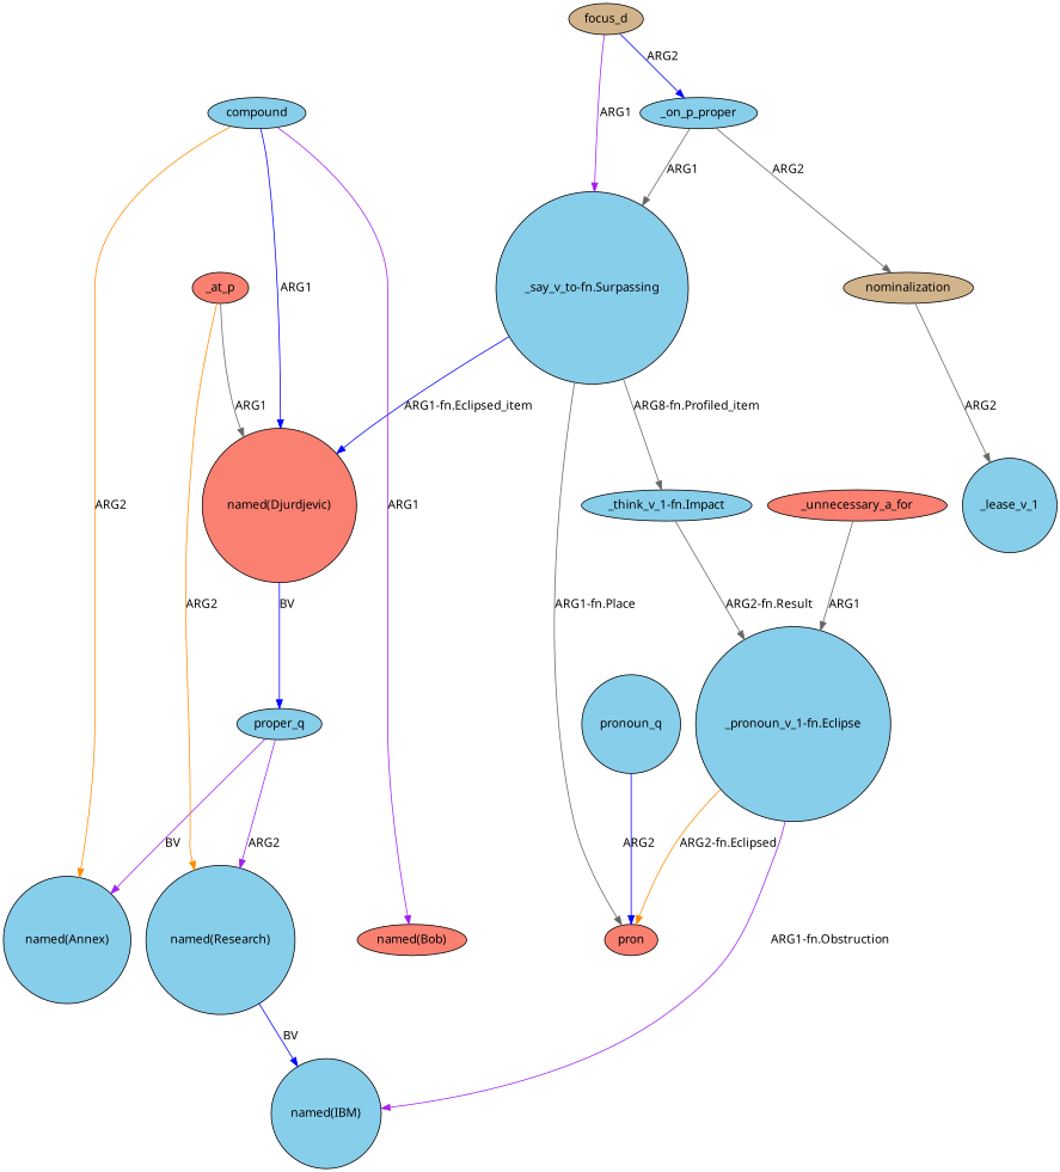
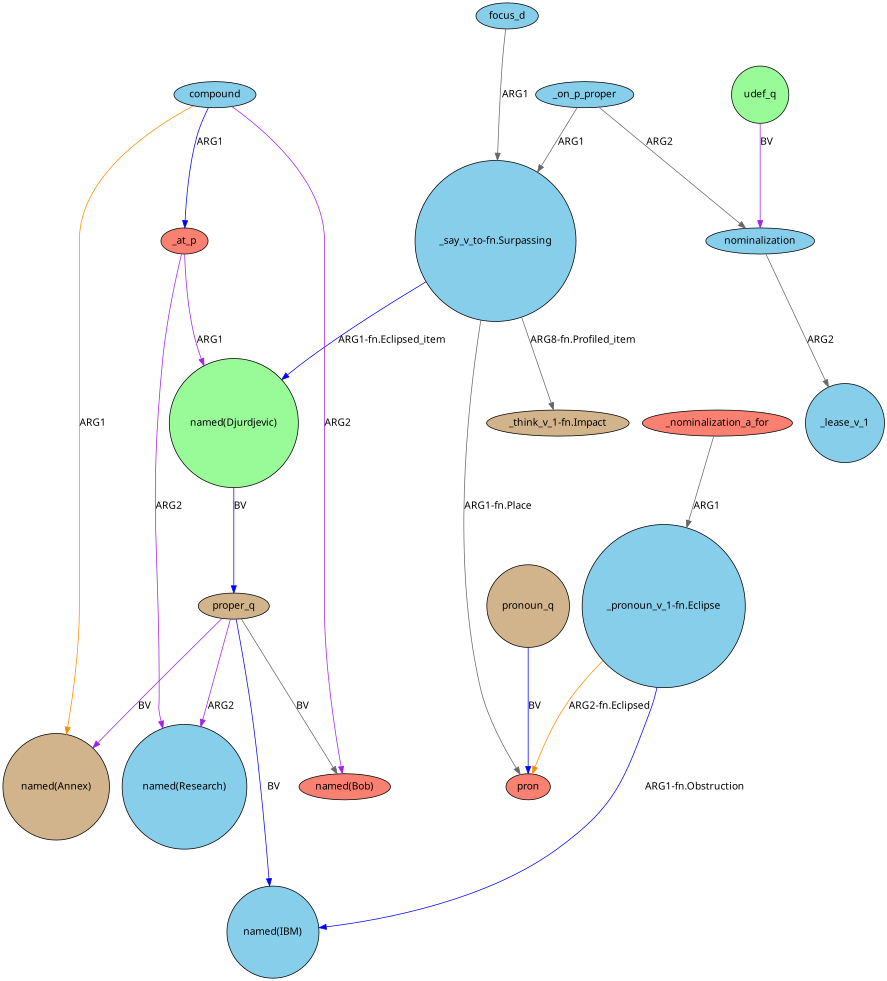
  digraph {
    fontname="Noto Sans"
    node [fillcolor=skyblue fontname="Noto Sans" shape=ellipse style=filled]
    edge [color=gray40 fontname="Noto Sans"]
-   proper_q
-   "named(Annex)" [shape=circle]
+   proper_q [fillcolor=tan]
+   "named(Annex)" [fillcolor=tan shape=circle]
    "named(IBM)" [shape=circle]
    "named(Bob)" [fillcolor=salmon]
    "named(Research)" [shape=circle]
-   "named(Djurdjevic)" [fillcolor=salmon shape=circle]
-   nominalization [fillcolor=tan]
+   "named(Djurdjevic)" [fillcolor=palegreen shape=circle]
+   udef_q [fillcolor=palegreen shape=circle]
+   nominalization
    _lease_v_1 [shape=circle]
-   _unnecessary_a_for [fillcolor=salmon]
+   _unnecessary_a_for [fillcolor=salmon label=_nominalization_a_for]
    n11 [label="_pronoun_v_1-fn.Eclipse" shape=circle]
    pron [fillcolor=salmon]
    n13 [label=_on_p_proper]
    "_say_v_to-fn.Surpassing" [shape=circle]
-   "_think_v_1-fn.Impact"
-   focus_d [fillcolor=tan]
+   "_think_v_1-fn.Impact" [fillcolor=tan]
+   focus_d
    _at_p [fillcolor=salmon]
    compound
-   pronoun_q [shape=circle]
+   pronoun_q [fillcolor=tan shape=circle]
    proper_q -> "named(Annex)" [color=purple label=BV]
-   "named(Research)" -> "named(IBM)" [color=blue label=BV]
+   proper_q -> "named(IBM)" [color=blue label=BV]
+   proper_q -> "named(Bob)" [label=BV]
    proper_q -> "named(Research)" [color=purple label=ARG2]
    "named(Djurdjevic)" -> proper_q [color=blue label=BV]
+   udef_q -> nominalization [color=purple label=BV]
    nominalization -> _lease_v_1 [label=ARG2]
    _unnecessary_a_for -> n11 [label=ARG1]
-   n11 -> "named(IBM)" [color=purple label="ARG1-fn.Obstruction"]
+   n11 -> "named(IBM)" [color=blue label="ARG1-fn.Obstruction"]
    n11 -> pron [color=darkorange label="ARG2-fn.Eclipsed"]
    n13 -> nominalization [label=ARG2]
    n13 -> "_say_v_to-fn.Surpassing" [label=ARG1]
    "_say_v_to-fn.Surpassing" -> "named(Djurdjevic)" [color=blue label="ARG1-fn.Eclipsed_item"]
    "_say_v_to-fn.Surpassing" -> pron [label="ARG1-fn.Place"]
    "_say_v_to-fn.Surpassing" -> "_think_v_1-fn.Impact" [label="ARG8-fn.Profiled_item"]
-   "_think_v_1-fn.Impact" -> n11 [label="ARG2-fn.Result"]
-   focus_d -> n13 [color=blue label=ARG2]
-   focus_d -> "_say_v_to-fn.Surpassing" [color=purple label=ARG1]
-   _at_p -> "named(Research)" [color=darkorange label=ARG2]
-   _at_p -> "named(Djurdjevic)" [label=ARG1]
-   compound -> "named(Annex)" [color=darkorange label=ARG2]
-   compound -> "named(Bob)" [color=purple label=ARG1]
-   compound -> "named(Djurdjevic)" [color=blue label=ARG1]
-   pronoun_q -> pron [color=blue label=ARG2]
+   focus_d -> "_say_v_to-fn.Surpassing" [label=ARG1]
+   _at_p -> "named(Research)" [color=purple label=ARG2]
+   _at_p -> "named(Djurdjevic)" [color=purple label=ARG1]
+   compound -> "named(Annex)" [color=darkorange label=ARG1]
+   compound -> "named(Bob)" [color=purple label=ARG2]
+   compound -> _at_p [color=blue label=ARG1]
+   pronoun_q -> pron [color=blue label=BV]
  }
